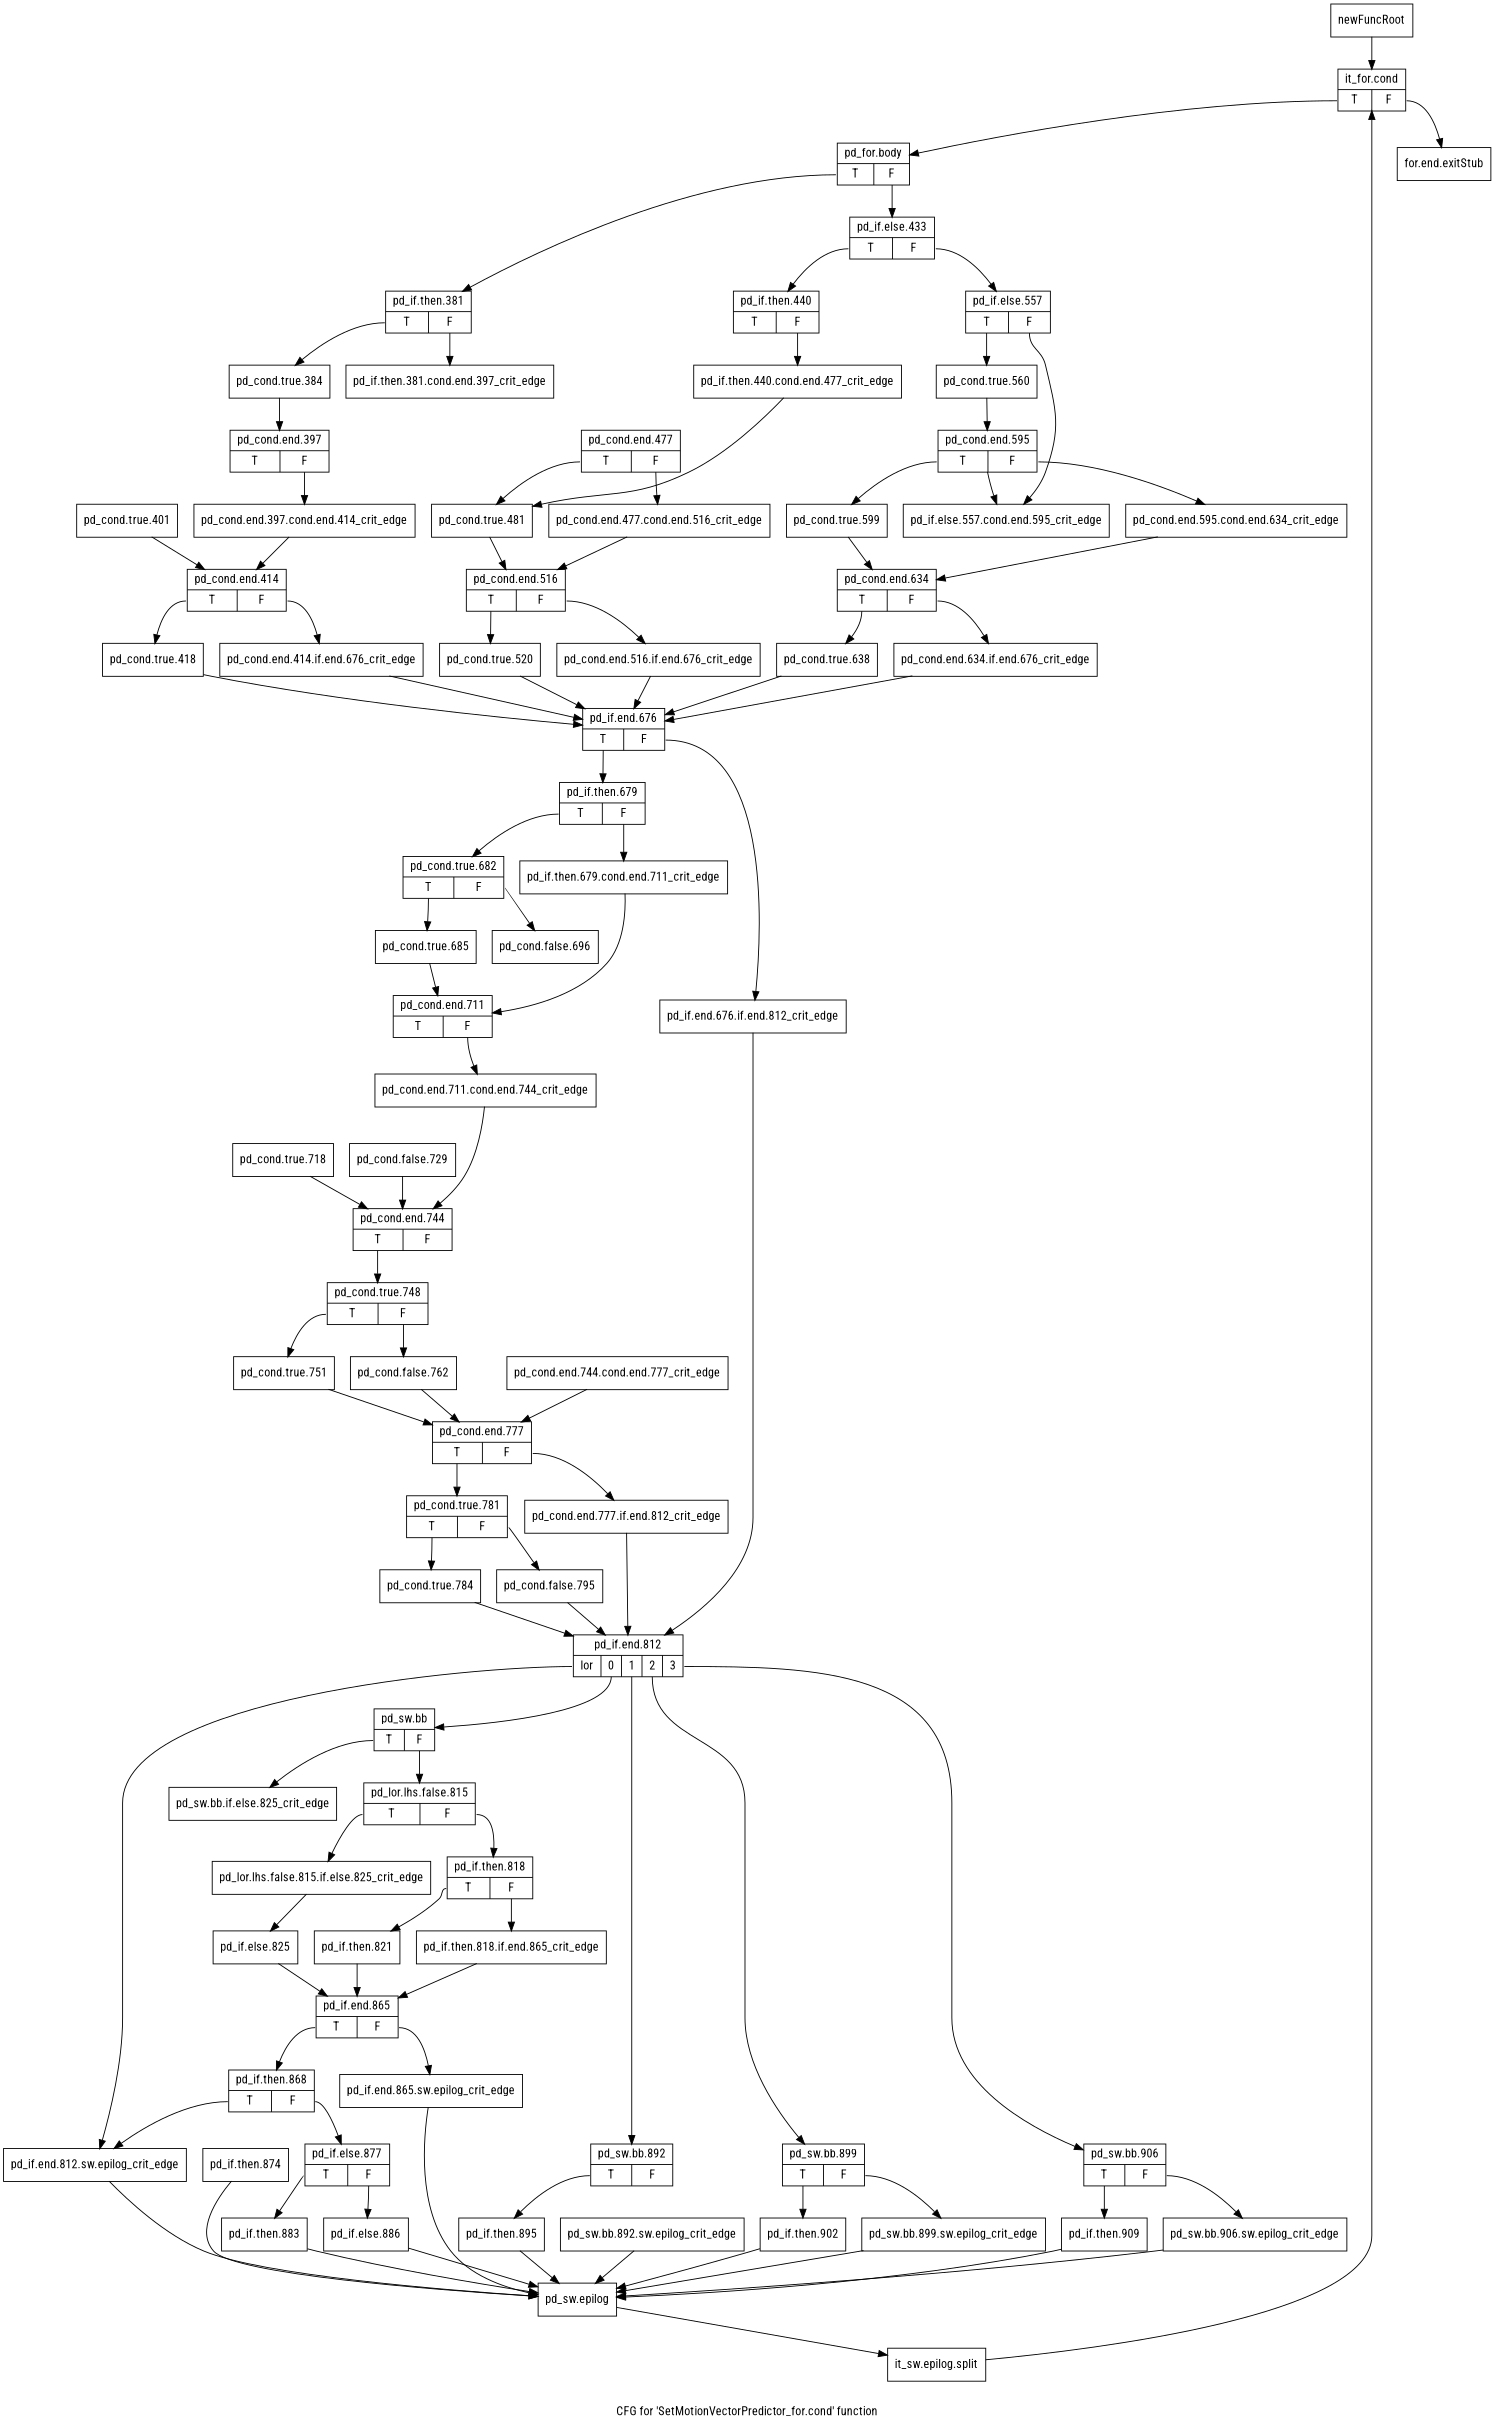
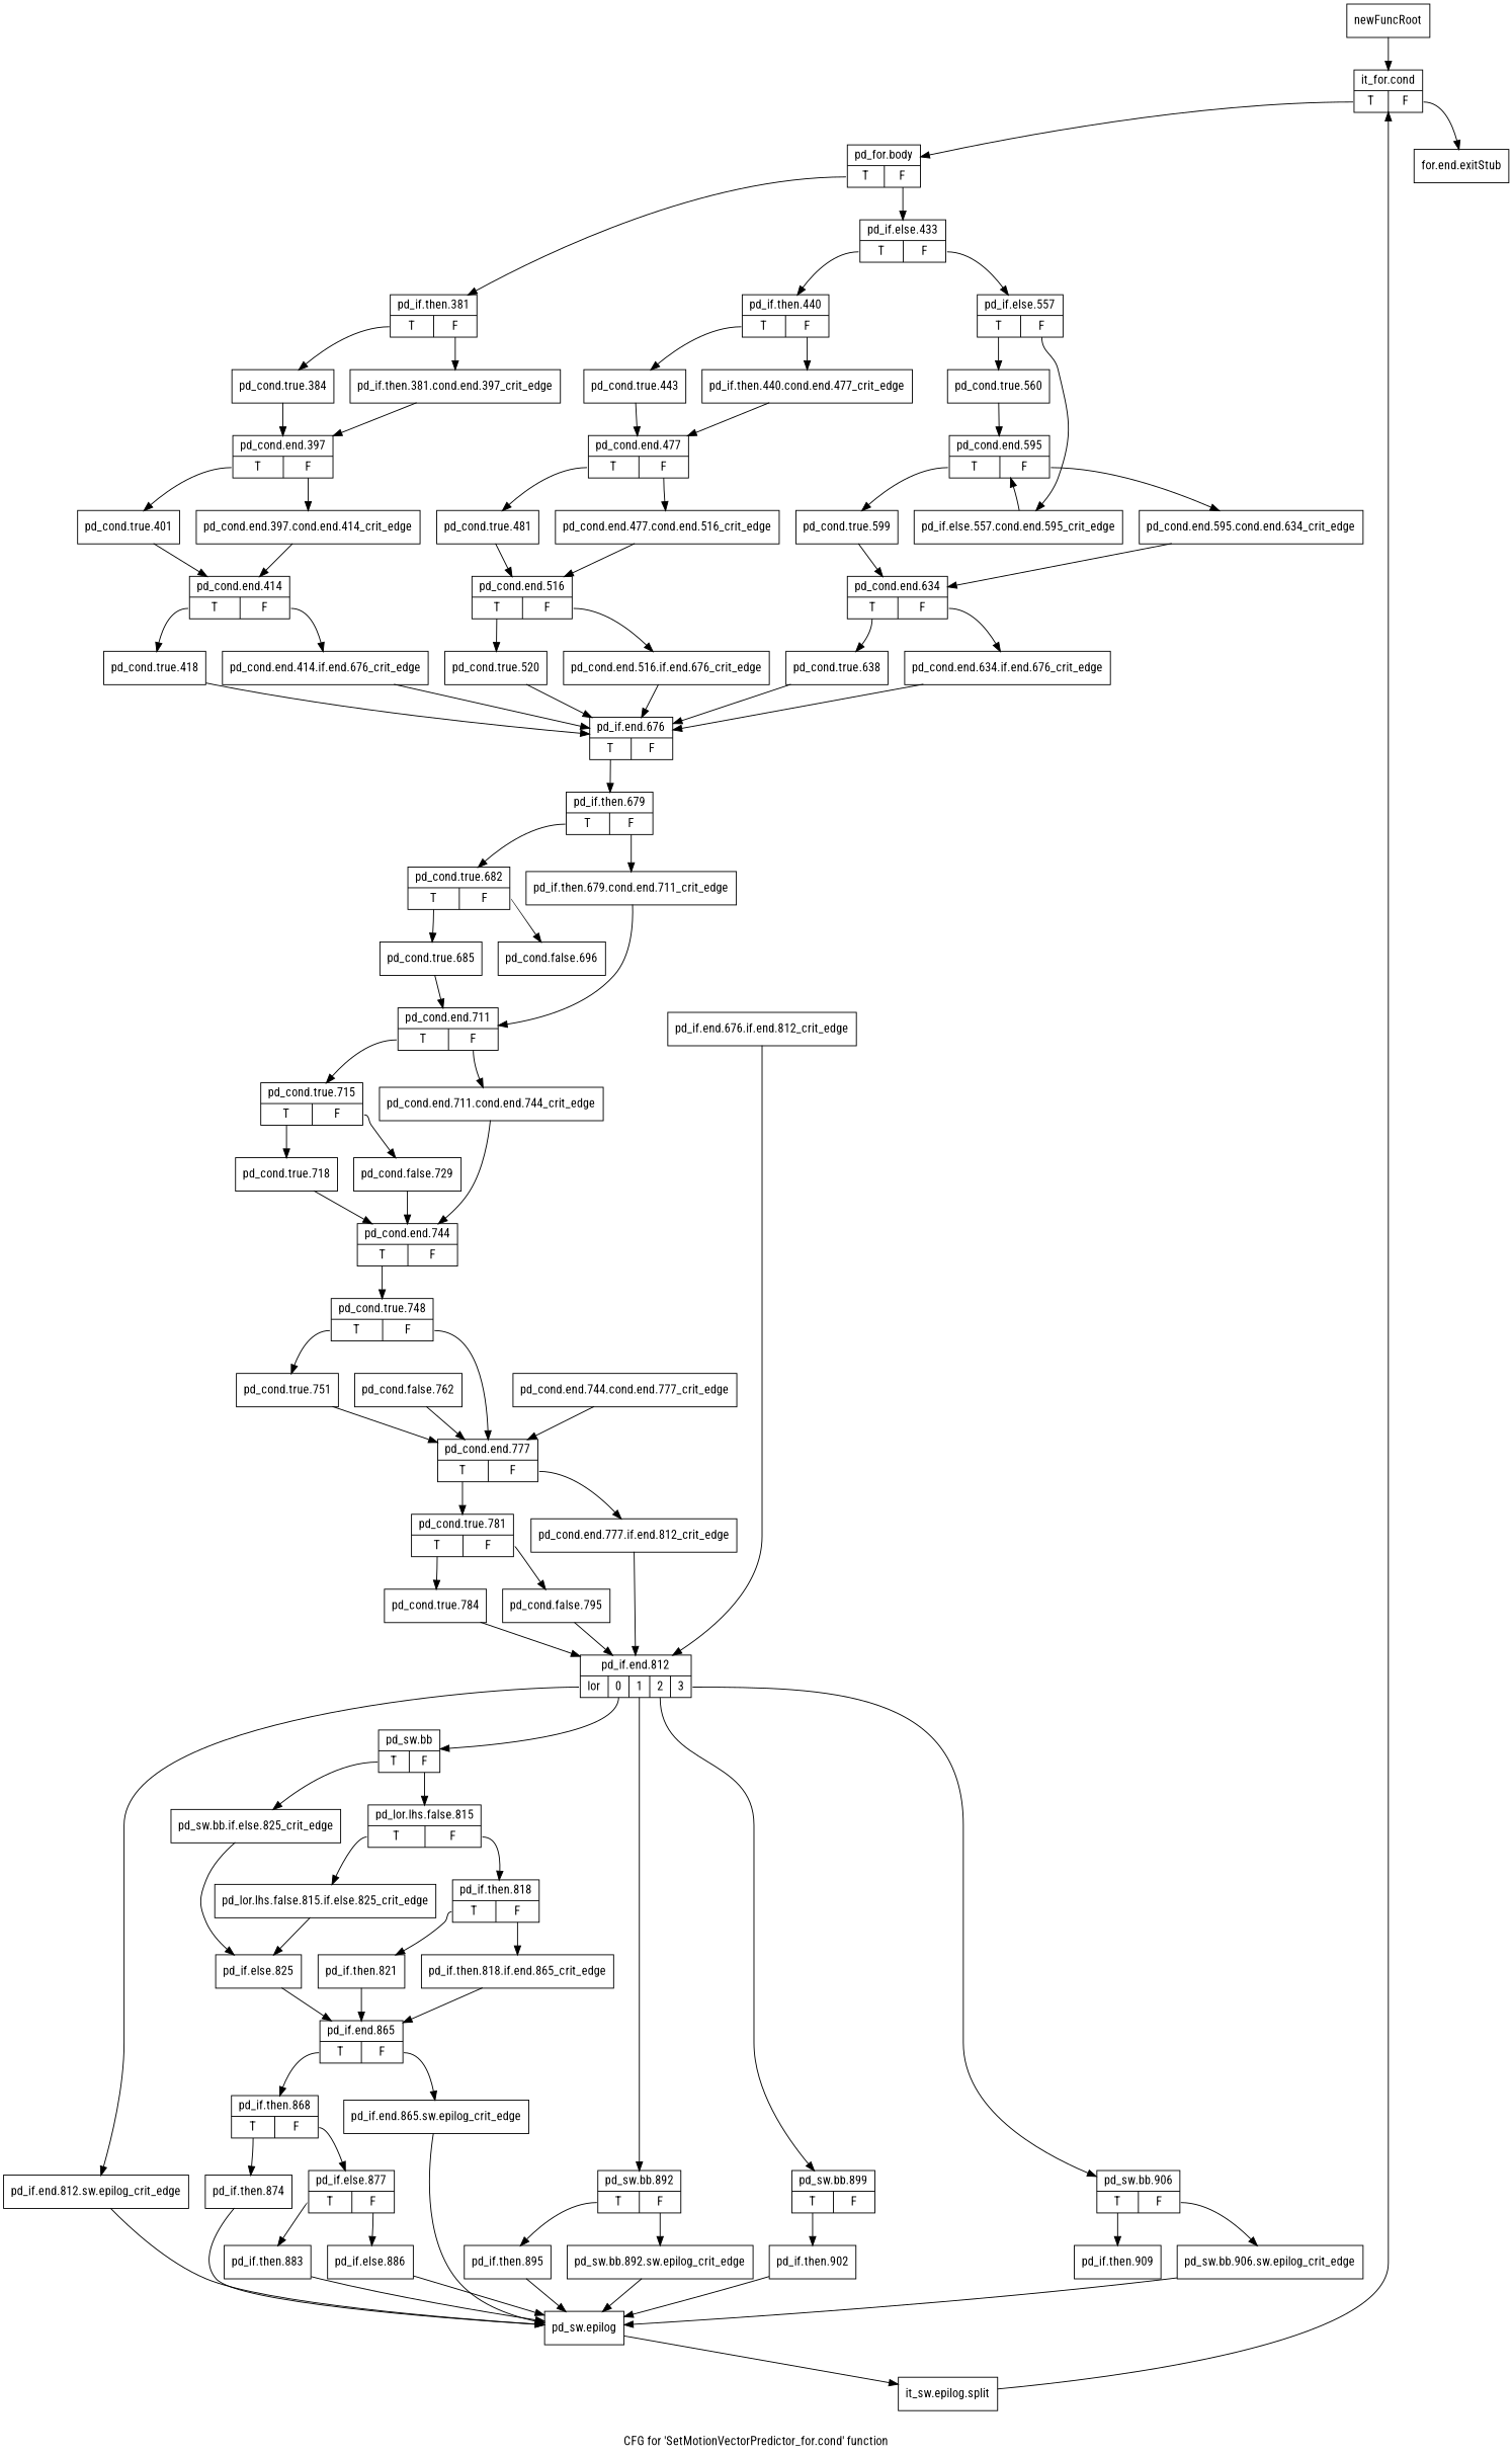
  digraph {
    fontname="Roboto Condensed"
    label="CFG for 'SetMotionVectorPredictor_for.cond' function"
    node [fontname="Roboto Condensed" shape=record]
    edge [fontname="Roboto Condensed"]
    n1 [label="{newFuncRoot}"]
    n2 [label="{it_for.cond|{<s0>T|<s1>F}}"]
    n3 [label="{for.end.exitStub}"]
    n4 [label="{pd_for.body|{<s0>T|<s1>F}}"]
    n5 [label="{pd_if.then.381|{<s0>T|<s1>F}}"]
    n6 [label="{pd_if.else.433|{<s0>T|<s1>F}}"]
    n7 [label="{pd_cond.true.384}"]
    n8 [label="{pd_if.then.381.cond.end.397_crit_edge}"]
    n9 [label="{pd_if.then.440|{<s0>T|<s1>F}}"]
    n10 [label="{pd_if.else.557|{<s0>T|<s1>F}}"]
    n11 [label="{pd_cond.end.397|{<s0>T|<s1>F}}"]
+   n12 [label="{pd_cond.true.443}"]
    n13 [label="{pd_if.then.440.cond.end.477_crit_edge}"]
    n14 [label="{pd_cond.true.560}"]
    n15 [label="{pd_if.else.557.cond.end.595_crit_edge}"]
    n16 [label="{pd_cond.end.477|{<s0>T|<s1>F}}"]
    n17 [label="{pd_cond.end.595|{<s0>T|<s1>F}}"]
    n18 [label="{pd_cond.true.599}"]
    n19 [label="{pd_cond.end.595.cond.end.634_crit_edge}"]
    n20 [label="{pd_cond.end.634|{<s0>T|<s1>F}}"]
    n21 [label="{pd_cond.true.638}"]
    n22 [label="{pd_cond.end.634.if.end.676_crit_edge}"]
    n23 [label="{pd_if.end.676|{<s0>T|<s1>F}}"]
    n24 [label="{pd_if.then.679|{<s0>T|<s1>F}}"]
    n25 [label="{pd_if.end.676.if.end.812_crit_edge}"]
    n26 [label="{pd_cond.true.682|{<s0>T|<s1>F}}"]
    n27 [label="{pd_if.then.679.cond.end.711_crit_edge}"]
    n28 [label="{pd_if.end.812|{<s0>lor|<s1>0|<s2>1|<s3>2|<s4>3}}"]
    n29 [label="{pd_cond.true.481}"]
    n30 [label="{pd_cond.end.477.cond.end.516_crit_edge}"]
    n31 [label="{pd_cond.end.516|{<s0>T|<s1>F}}"]
    n32 [label="{pd_cond.true.520}"]
    n33 [label="{pd_cond.end.516.if.end.676_crit_edge}"]
    n34 [label="{pd_cond.true.401}"]
    n35 [label="{pd_cond.end.397.cond.end.414_crit_edge}"]
    n36 [label="{pd_cond.end.414|{<s0>T|<s1>F}}"]
    n37 [label="{pd_cond.true.418}"]
    n38 [label="{pd_cond.end.414.if.end.676_crit_edge}"]
    n39 [label="{pd_cond.true.685}"]
    n40 [label="{pd_cond.false.696}"]
    n41 [label="{pd_cond.end.711|{<s0>T|<s1>F}}"]
    n42 [label="{pd_if.end.812.sw.epilog_crit_edge}"]
    n43 [label="{pd_sw.bb|{<s0>T|<s1>F}}"]
    n44 [label="{pd_sw.bb.892|{<s0>T|<s1>F}}"]
    n45 [label="{pd_sw.bb.899|{<s0>T|<s1>F}}"]
    n46 [label="{pd_sw.bb.906|{<s0>T|<s1>F}}"]
    n47 [label="{pd_sw.epilog}"]
    n48 [label="{pd_sw.bb.if.else.825_crit_edge}"]
    n49 [label="{pd_lor.lhs.false.815|{<s0>T|<s1>F}}"]
    n50 [label="{pd_if.then.895}"]
    n51 [label="{pd_sw.bb.892.sw.epilog_crit_edge}"]
    n52 [label="{pd_if.then.902}"]
-   n53 [label="{pd_sw.bb.899.sw.epilog_crit_edge}"]
    n54 [label="{pd_if.then.909}"]
    n55 [label="{pd_sw.bb.906.sw.epilog_crit_edge}"]
+   n56 [label="{pd_cond.true.715|{<s0>T|<s1>F}}"]
    n57 [label="{pd_cond.end.711.cond.end.744_crit_edge}"]
    n58 [label="{pd_cond.true.718}"]
    n59 [label="{pd_cond.false.729}"]
    n60 [label="{pd_cond.end.744|{<s0>T|<s1>F}}"]
    n61 [label="{pd_cond.true.748|{<s0>T|<s1>F}}"]
    n62 [label="{pd_cond.true.751}"]
    n63 [label="{pd_cond.false.762}"]
    n64 [label="{pd_cond.end.744.cond.end.777_crit_edge}"]
    n65 [label="{pd_cond.end.777|{<s0>T|<s1>F}}"]
    n66 [label="{pd_cond.true.781|{<s0>T|<s1>F}}"]
    n67 [label="{pd_cond.end.777.if.end.812_crit_edge}"]
    n68 [label="{pd_cond.true.784}"]
    n69 [label="{pd_cond.false.795}"]
    n70 [label="{it_sw.epilog.split}"]
    n71 [label="{pd_if.else.825}"]
    n72 [label="{pd_lor.lhs.false.815.if.else.825_crit_edge}"]
    n73 [label="{pd_if.then.818|{<s0>T|<s1>F}}"]
    n74 [label="{pd_if.end.865|{<s0>T|<s1>F}}"]
    n75 [label="{pd_if.then.821}"]
    n76 [label="{pd_if.then.818.if.end.865_crit_edge}"]
    n77 [label="{pd_if.then.868|{<s0>T|<s1>F}}"]
    n78 [label="{pd_if.end.865.sw.epilog_crit_edge}"]
    n79 [label="{pd_if.then.874}"]
    n80 [label="{pd_if.else.877|{<s0>T|<s1>F}}"]
    n81 [label="{pd_if.then.883}"]
    n82 [label="{pd_if.else.886}"]
    n1 -> n2
    n2 -> n3 [tailport=s1]
    n2 -> n4 [tailport=s0]
    n4 -> n5 [tailport=s0]
    n4 -> n6 [tailport=s1]
    n5 -> n7 [tailport=s0]
    n5 -> n8 [tailport=s1]
    n6 -> n9 [tailport=s0]
    n6 -> n10 [tailport=s1]
    n7 -> n11
+   n8 -> n11
+   n9 -> n12 [tailport=s0]
    n9 -> n13 [tailport=s1]
    n10 -> n14 [tailport=s0]
    n10 -> n15 [tailport=s1]
+   n11 -> n34 [tailport=s0]
    n11 -> n35 [tailport=s1]
-   n13 -> n29
+   n12 -> n16
+   n13 -> n16
    n14 -> n17
-   n17 -> n15
+   n15 -> n17
    n16 -> n29 [tailport=s0]
    n16 -> n30 [tailport=s1]
    n17 -> n18 [tailport=s0]
    n17 -> n19 [tailport=s1]
    n18 -> n20
    n19 -> n20
    n20 -> n21 [tailport=s0]
    n20 -> n22 [tailport=s1]
    n21 -> n23
    n22 -> n23
    n23 -> n24 [tailport=s0]
-   n23 -> n25 [tailport=s1]
    n24 -> n26 [tailport=s0]
    n24 -> n27 [tailport=s1]
    n25 -> n28
    n26 -> n39 [tailport=s0]
    n26 -> n40 [tailport=s1]
    n27 -> n41
    n28 -> n42 [tailport=s0]
    n28 -> n43 [tailport=s1]
    n28 -> n44 [tailport=s2]
    n28 -> n45 [tailport=s3]
    n28 -> n46 [tailport=s4]
    n29 -> n31
    n30 -> n31
    n31 -> n32 [tailport=s0]
    n31 -> n33 [tailport=s1]
    n32 -> n23
    n33 -> n23
    n34 -> n36
    n35 -> n36
    n36 -> n37 [tailport=s0]
    n36 -> n38 [tailport=s1]
    n37 -> n23
    n38 -> n23
    n39 -> n41
+   n41 -> n56 [tailport=s0]
    n41 -> n57 [tailport=s1]
    n42 -> n47
    n43 -> n48 [tailport=s0]
    n43 -> n49 [tailport=s1]
    n44 -> n50 [tailport=s0]
+   n44 -> n51 [tailport=s1]
    n45 -> n52 [tailport=s0]
-   n45 -> n53 [tailport=s1]
    n46 -> n54 [tailport=s0]
    n46 -> n55 [tailport=s1]
    n47 -> n70
+   n48 -> n71
    n49 -> n72 [tailport=s0]
    n49 -> n73 [tailport=s1]
    n50 -> n47
    n51 -> n47
    n52 -> n47
-   n53 -> n47
-   n54 -> n47
    n55 -> n47
+   n56 -> n58 [tailport=s0]
+   n56 -> n59 [tailport=s1]
    n57 -> n60
    n58 -> n60
    n59 -> n60
    n60 -> n61 [tailport=s0]
    n61 -> n62 [tailport=s0]
-   n61 -> n63 [tailport=s1]
+   n61 -> n65 [tailport=s1]
    n62 -> n65
    n63 -> n65
    n64 -> n65
    n65 -> n66 [tailport=s0]
    n65 -> n67 [tailport=s1]
    n66 -> n68 [tailport=s0]
    n66 -> n69 [tailport=s1]
    n67 -> n28
    n68 -> n28
    n69 -> n28
    n70 -> n2
    n71 -> n74
    n72 -> n71
    n73 -> n75 [tailport=s0]
    n73 -> n76 [tailport=s1]
    n74 -> n77 [tailport=s0]
    n74 -> n78 [tailport=s1]
    n75 -> n74
    n76 -> n74
-   n77 -> n42 [tailport=s0]
+   n77 -> n79 [tailport=s0]
    n77 -> n80 [tailport=s1]
    n78 -> n47
    n79 -> n47
    n80 -> n81 [tailport=s0]
    n80 -> n82 [tailport=s1]
    n81 -> n47
    n82 -> n47
  }
